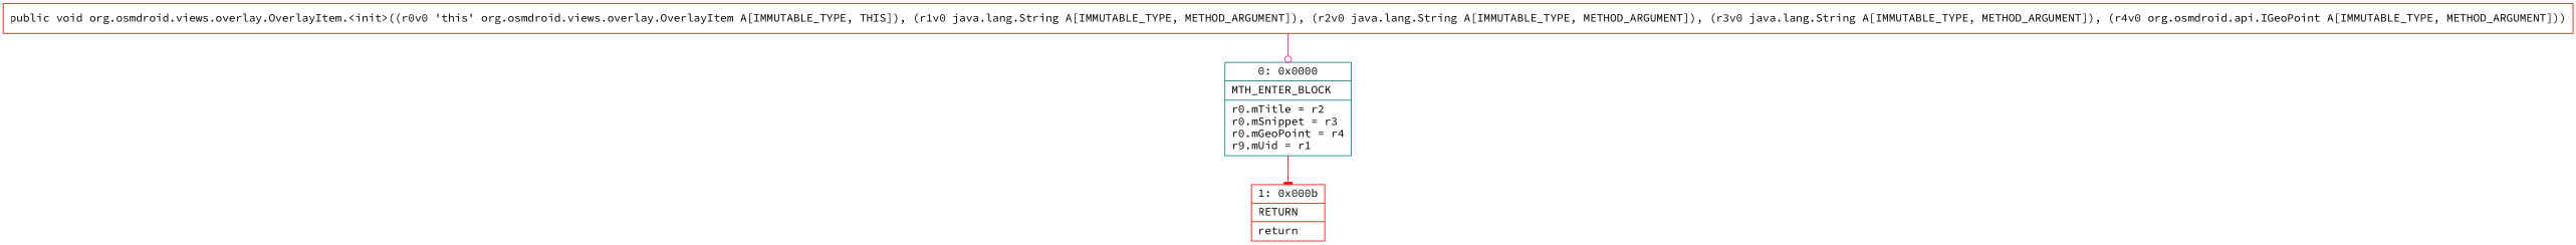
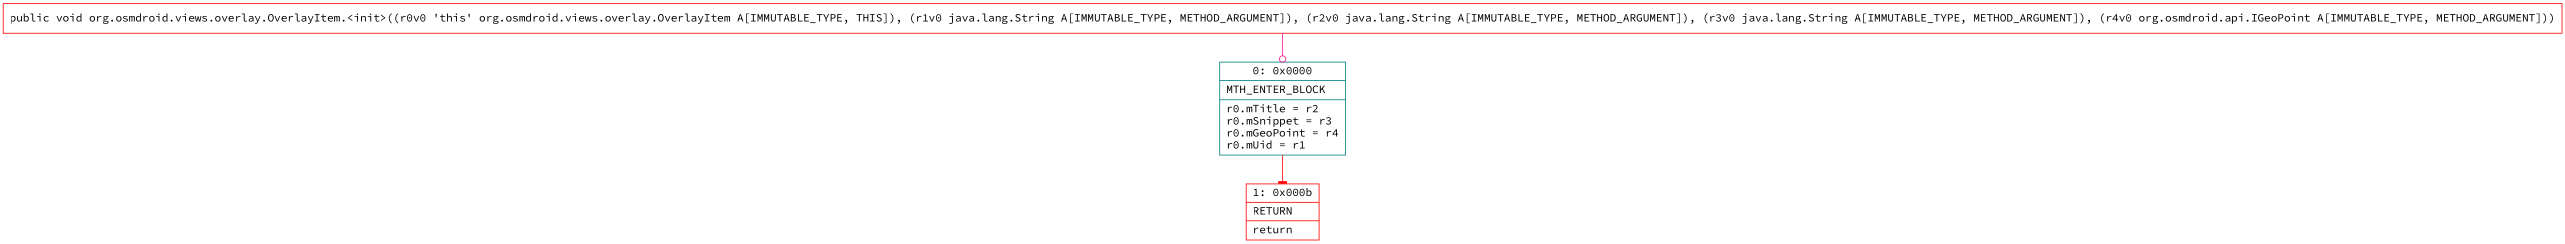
  digraph {
    fontname="Source Code Pro"
    node [shape=record color=red fontname="Source Code Pro"]
    edge [fontname="Source Code Pro"]
-   n1 [label="{0\:\ 0x0000|MTH_ENTER_BLOCK\l|r0.mTitle = r2\lr0.mSnippet = r3\lr0.mGeoPoint = r4\lr9.mUid = r1\l}" color=teal]
+   n1 [label="{0\:\ 0x0000|MTH_ENTER_BLOCK\l|r0.mTitle = r2\lr0.mSnippet = r3\lr0.mGeoPoint = r4\lr0.mUid = r1\l}" color=teal]
    n2 [label="{1\:\ 0x000b|RETURN\l|return\l}"]
    n3 [label="{public void org.osmdroid.views.overlay.OverlayItem.\<init\>((r0v0 'this' org.osmdroid.views.overlay.OverlayItem A[IMMUTABLE_TYPE, THIS]), (r1v0 java.lang.String A[IMMUTABLE_TYPE, METHOD_ARGUMENT]), (r2v0 java.lang.String A[IMMUTABLE_TYPE, METHOD_ARGUMENT]), (r3v0 java.lang.String A[IMMUTABLE_TYPE, METHOD_ARGUMENT]), (r4v0 org.osmdroid.api.IGeoPoint A[IMMUTABLE_TYPE, METHOD_ARGUMENT])) }"]
    n1 -> n2 [color=red arrowhead=tee]
    n3 -> n1 [color=deeppink arrowhead=odot]
  }
